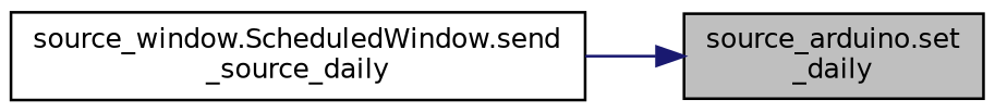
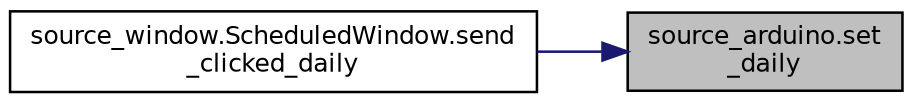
  digraph {
    rankdir=RL
    node [color=black fontname=Helvetica fontsize=10 shape=record style=filled]
    n1 [fillcolor=grey75 fontcolor=black height=0.2 label="source_arduino.set\l_daily" width=0.4]
-   n2 [fillcolor=white height=0.2 label="source_window.ScheduledWindow.send\l_source_daily" width=0.4]
+   n2 [fillcolor=white height=0.2 label="source_window.ScheduledWindow.send\l_clicked_daily" width=0.4]
    n1 -> n2 [color=midnightblue dir=back fontname=Helvetica fontsize=10 labelfontname=Helvetica labelfontsize=10 style=solid]
  }
